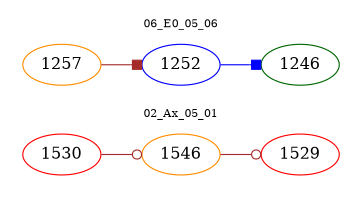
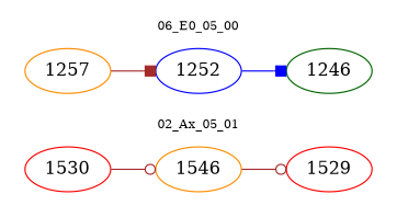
  digraph {
    rankdir=LR
    node [color=red]
    edge [arrowhead=odot color=brown]
    n1 [label=1530]
    n2 [color=darkorange label=1546]
    n3 [label=1529]
    n4 [color=darkorange label=1257]
    n5 [color=blue label=1252]
    n6 [color=darkgreen label=1246]
    subgraph cluster_1 {
      color=white
      fontsize=10
      label="02_Ax_05_01"
      n1
      n2
      n3
    }
    subgraph cluster_2 {
      color=white
      fontsize=10
-     label="06_E0_05_06"
+     label="06_E0_05_00"
      n4
      n5
      n6
    }
    n1 -> n2
    n2 -> n3
    n4 -> n5 [arrowhead=box]
    n5 -> n6 [arrowhead=box color=blue]
  }
